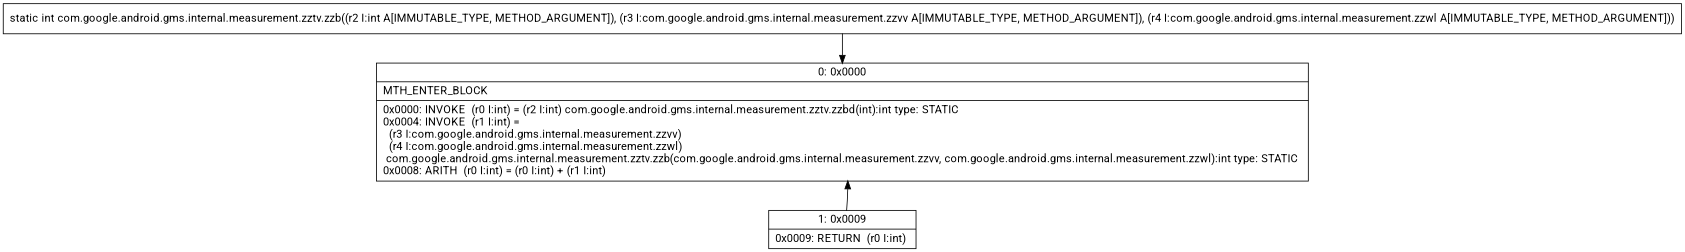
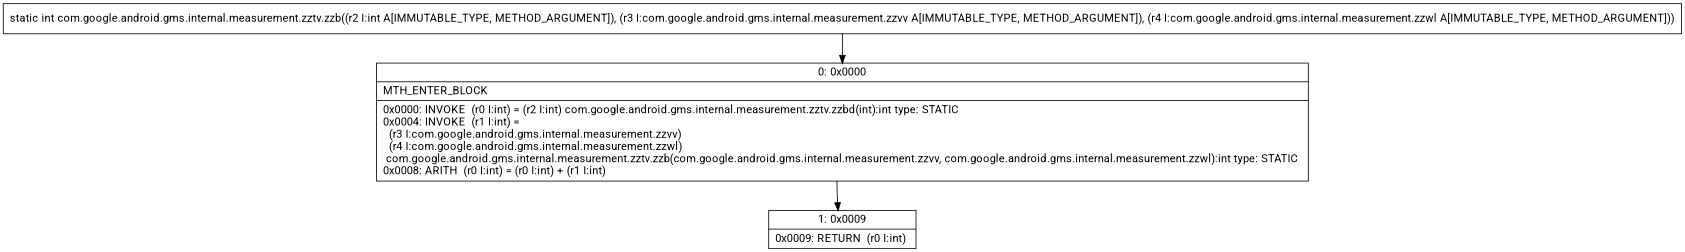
  digraph {
    fontname=Roboto
    node [shape=record fontname=Roboto]
    edge [fontname=Roboto]
    n1 [label="{0\:\ 0x0000|MTH_ENTER_BLOCK\l|0x0000: INVOKE  (r0 I:int) = (r2 I:int) com.google.android.gms.internal.measurement.zztv.zzbd(int):int type: STATIC \l0x0004: INVOKE  (r1 I:int) = \l  (r3 I:com.google.android.gms.internal.measurement.zzvv)\l  (r4 I:com.google.android.gms.internal.measurement.zzwl)\l com.google.android.gms.internal.measurement.zztv.zzb(com.google.android.gms.internal.measurement.zzvv, com.google.android.gms.internal.measurement.zzwl):int type: STATIC \l0x0008: ARITH  (r0 I:int) = (r0 I:int) + (r1 I:int) \l}"]
    n2 [label="{1\:\ 0x0009|0x0009: RETURN  (r0 I:int) \l}"]
    n3 [label="{static int com.google.android.gms.internal.measurement.zztv.zzb((r2 I:int A[IMMUTABLE_TYPE, METHOD_ARGUMENT]), (r3 I:com.google.android.gms.internal.measurement.zzvv A[IMMUTABLE_TYPE, METHOD_ARGUMENT]), (r4 I:com.google.android.gms.internal.measurement.zzwl A[IMMUTABLE_TYPE, METHOD_ARGUMENT])) }"]
-   n2 -> n1
+   n1 -> n2
    n3 -> n1
  }
